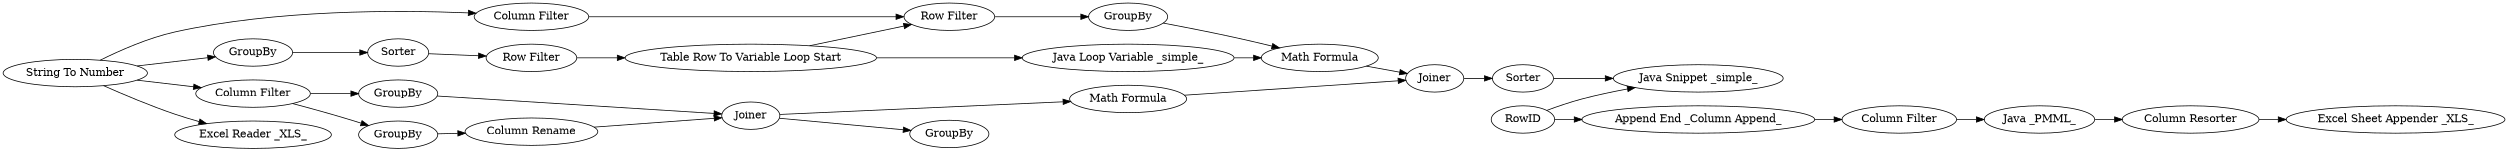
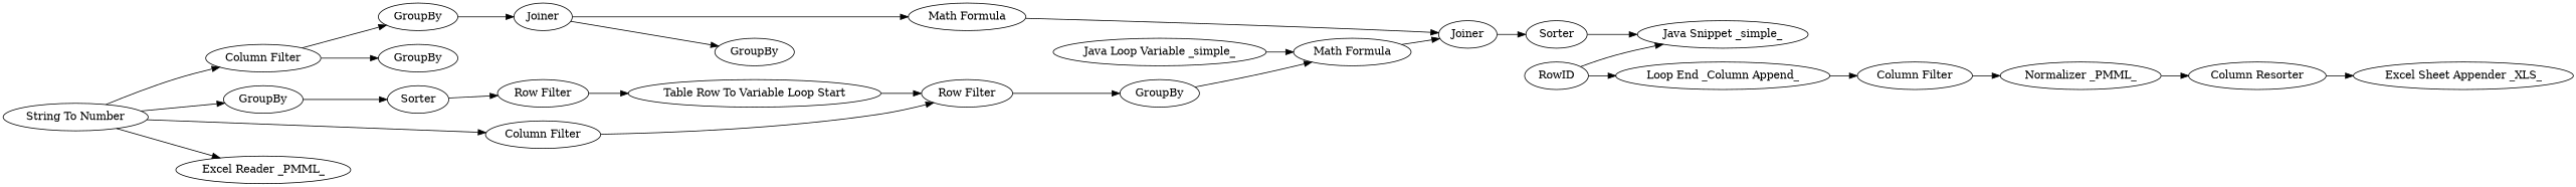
  digraph {
    rankdir=LR
    n1 [label=Joiner]
    n2 [label=Sorter]
    n3 [label="Java Snippet _simple_"]
    n4 [label=GroupBy]
    n5 [label=Sorter]
    n6 [label="Row Filter"]
    n7 [label="Table Row To Variable Loop Start"]
    n8 [label=GroupBy]
-   n9 [label="Column Rename"]
    n10 [label=Joiner]
    n11 [label=GroupBy]
    n12 [label="Math Formula"]
    n13 [label=RowID]
-   n14 [label="Append End _Column Append_"]
+   n14 [label="Loop End _Column Append_"]
    n15 [label="Column Resorter"]
    n16 [label="Excel Sheet Appender _XLS_"]
    n17 [label="Column Filter"]
    n18 [label=GroupBy]
    n19 [label="String To Number"]
    n20 [label="Column Filter"]
-   n21 [label="Excel Reader _XLS_"]
+   n21 [label="Excel Reader _PMML_"]
    n22 [label="Row Filter"]
    n23 [label="Column Filter"]
    n24 [label="Java Loop Variable _simple_"]
    n25 [label="Math Formula"]
    n26 [label=GroupBy]
-   n27 [label="Java _PMML_"]
+   n27 [label="Normalizer _PMML_"]
    n1 -> n2
    n2 -> n3
    n4 -> n5
    n5 -> n6
    n6 -> n7
    n7 -> n22
-   n7 -> n24
-   n8 -> n9
-   n9 -> n10
    n10 -> n11
    n10 -> n12
    n12 -> n1
    n13 -> n3
    n13 -> n14
    n14 -> n23
    n15 -> n16
    n17 -> n8
    n17 -> n18
    n18 -> n10
    n19 -> n4
    n19 -> n17
    n19 -> n20
    n19 -> n21
    n20 -> n22
    n22 -> n26
    n23 -> n27
    n24 -> n25
    n25 -> n1
    n26 -> n25
    n27 -> n15
  }
